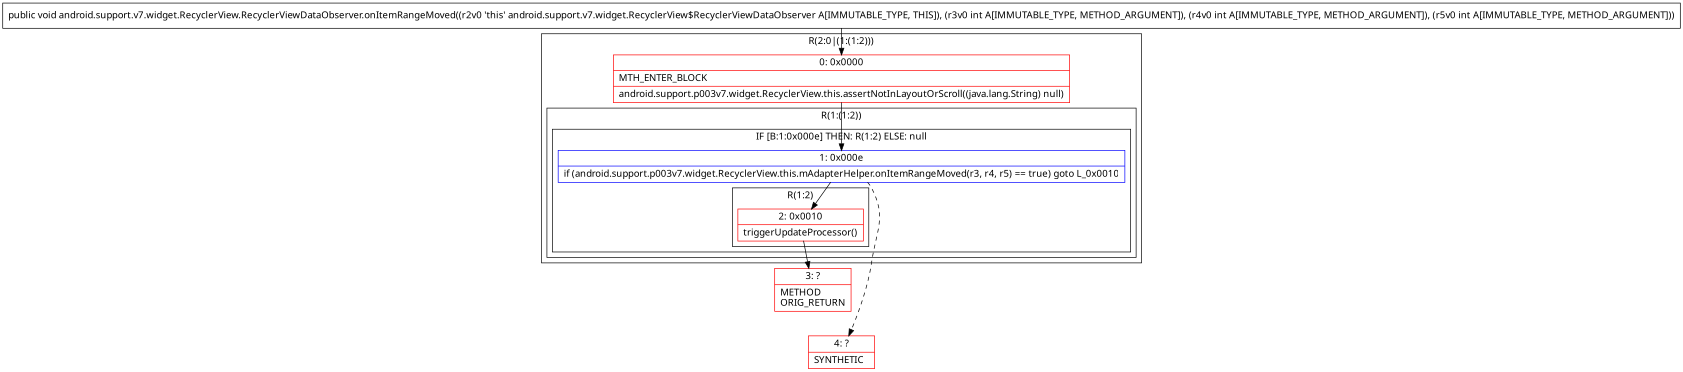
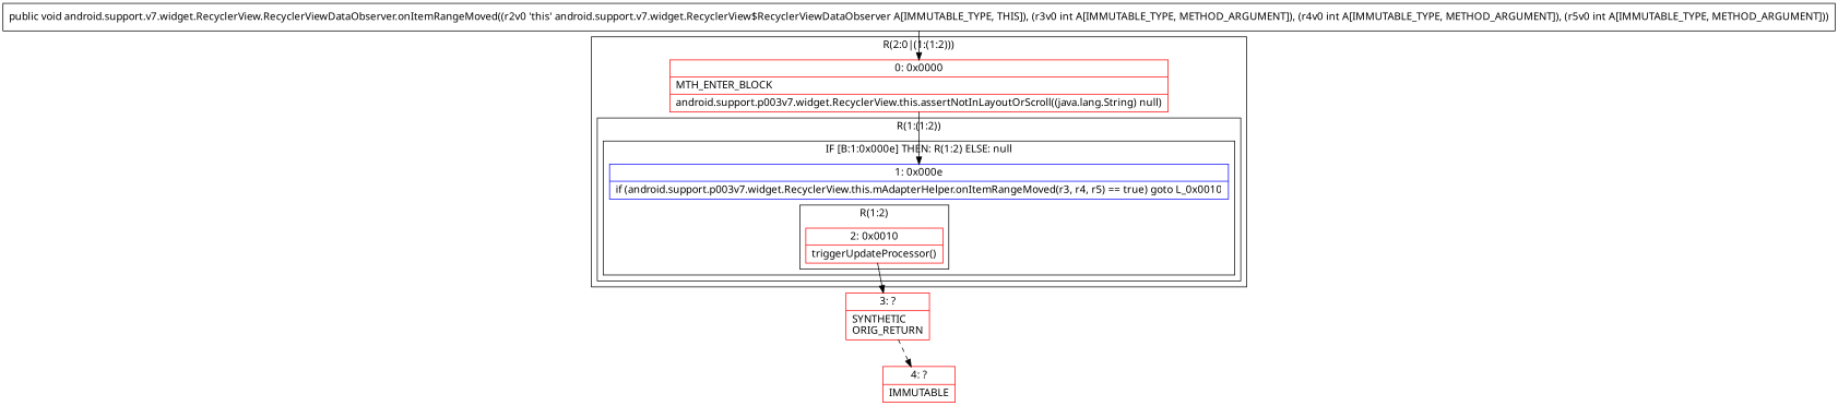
  digraph {
    fontname="Noto Sans"
    node [color=red fontname="Noto Sans" shape=record]
    edge [fontname="Noto Sans"]
    n1 [label="{2\:\ 0x0010|triggerUpdateProcessor()\l}"]
    n2 [color=blue label="{1\:\ 0x000e|if (android.support.p003v7.widget.RecyclerView.this.mAdapterHelper.onItemRangeMoved(r3, r4, r5) == true) goto L_0x0010\l}"]
    n3 [label="{0\:\ 0x0000|MTH_ENTER_BLOCK\l|android.support.p003v7.widget.RecyclerView.this.assertNotInLayoutOrScroll((java.lang.String) null)\l}"]
-   n4 [label="{3\:\ ?|METHOD\lORIG_RETURN\l}"]
-   n5 [label="{4\:\ ?|SYNTHETIC\l}"]
+   n4 [label="{3\:\ ?|SYNTHETIC\lORIG_RETURN\l}"]
+   n5 [label="{4\:\ ?|IMMUTABLE\l}"]
    n6 [label="{public void android.support.v7.widget.RecyclerView.RecyclerViewDataObserver.onItemRangeMoved((r2v0 'this' android.support.v7.widget.RecyclerView$RecyclerViewDataObserver A[IMMUTABLE_TYPE, THIS]), (r3v0 int A[IMMUTABLE_TYPE, METHOD_ARGUMENT]), (r4v0 int A[IMMUTABLE_TYPE, METHOD_ARGUMENT]), (r5v0 int A[IMMUTABLE_TYPE, METHOD_ARGUMENT])) }" color=""]
    subgraph cluster_1 {
      label="R(2:0|(1:(1:2)))"
      n3
      subgraph cluster_2 {
        label="R(1:(1:2))"
        subgraph cluster_3 {
          label="IF [B:1:0x000e] THEN: R(1:2) ELSE: null"
          n2
          subgraph cluster_4 {
            label="R(1:2)"
            n1
          }
        }
      }
    }
    n1 -> n4
-   n2 -> n1
-   n2 -> n5 [style=dashed]
+   n4 -> n5 [style=dashed]
    n3 -> n2
    n6 -> n3
  }
